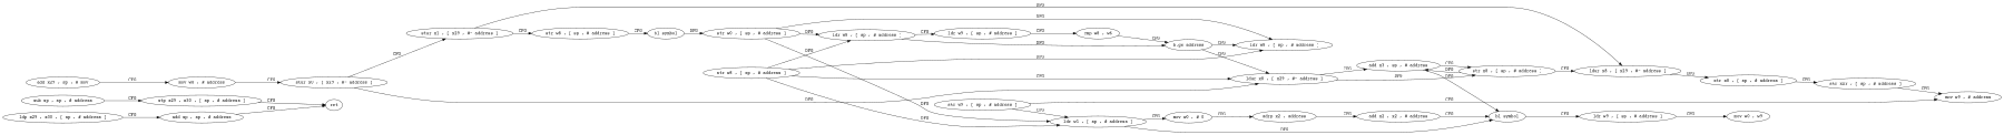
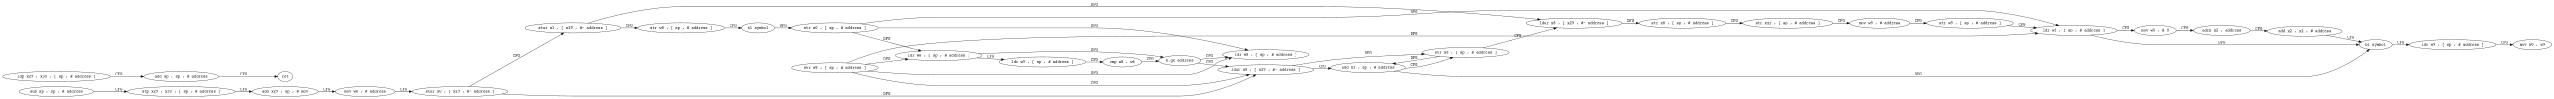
  digraph {
    fontname="Courier Prime"
    rankdir=LR
    node [fontname="Courier Prime"]
    edge [fontname="Courier Prime"]
    n1 [label="sub sp , sp , # address"]
    n2 [label="stp x29 , x30 , [ sp , # address ]"]
    n3 [label="add x29 , sp , # mov"]
    n4 [label="mov w8 , # address"]
    n5 [label="stur x0 , [ x29 , #- address ]"]
    n6 [label="stur x1 , [ x29 , #- address ]"]
    n7 [label="ldur x8 , [ x29 , #- address ]"]
    n8 [label="str w8 , [ sp , # address ]"]
    n9 [label="ldur x8 , [ x29 , #- address ]"]
    n10 [label="add x3 , sp , # address"]
    n11 [label="str x8 , [ sp , # address ]"]
    n12 [label="bl symbol"]
    n13 [label="str x8 , [ sp , # address ]"]
    n14 [label="str w0 , [ sp , # address ]"]
    n15 [label="ldr w8 , [ sp , # address ]"]
    n16 [label="ldr w8 , [ sp , # address ]"]
    n17 [label="ldr w1 , [ sp , # address ]"]
    n18 [label="ldr w9 , [ sp , # address ]"]
    n19 [label="b.ge address"]
    n20 [label="bl symbol"]
    n21 [label="mov w0 , # 0"]
    n22 [label="cmp w8 , w6"]
    n23 [label="ldr w9 , [ sp , # address ]"]
    n24 [label="str xzr , [ sp , # address ]"]
    n25 [label="mov w9 , # address"]
    n26 [label="str w9 , [ sp , # address ]"]
    n27 [label="adrp x2 , address"]
    n28 [label="add x2 , x2 , # address"]
    n29 [label="mov w0 , w9"]
    n30 [label="ldp x29 , x30 , [ sp , # address ]"]
    n31 [label="add sp , sp , # address"]
    n32 [label=ret]
    n33 [label="str w8 , [ sp , # address ]"]
    n1 -> n2 [label=CFG]
-   n2 -> n32 [label=CFG]
+   n2 -> n3 [label=CFG]
    n3 -> n4 [label=CFG]
    n4 -> n5 [label=CFG]
    n5 -> n6 [label=CFG]
    n5 -> n7 [label=DFG]
    n6 -> n8 [label=CFG]
    n6 -> n9 [label=DFG]
    n7 -> n10 [label=CFG]
    n7 -> n11 [label=DFG]
    n8 -> n12 [label=CFG]
    n9 -> n13 [label=DFG]
    n10 -> n11 [label=CFG]
    n10 -> n20 [label=DFG]
    n11 -> n9 [label=CFG]
    n11 -> n10 [label=DFG]
    n12 -> n14 [label=DFG]
    n13 -> n24 [label=CFG]
    n14 -> n15 [label=DFG]
    n14 -> n16 [label=DFG]
    n14 -> n17 [label=DFG]
    n15 -> n18 [label=CFG]
    n15 -> n19 [label=DFG]
    n17 -> n20 [label=DFG]
    n17 -> n21 [label=CFG]
    n18 -> n22 [label=CFG]
    n19 -> n7 [label=CFG]
    n19 -> n16 [label=CFG]
    n20 -> n23 [label=CFG]
    n21 -> n27 [label=CFG]
    n22 -> n19 [label=CFG]
    n23 -> n29 [label=CFG]
    n24 -> n25 [label=CFG]
-   n26 -> n25 [label=CFG]
+   n25 -> n26 [label=CFG]
    n26 -> n17 [label=CFG]
    n27 -> n28 [label=CFG]
    n28 -> n20 [label=CFG]
    n30 -> n31 [label=CFG]
    n31 -> n32 [label=CFG]
    n33 -> n7 [label=CFG]
    n33 -> n15 [label=DFG]
    n33 -> n16 [label=DFG]
    n33 -> n17 [label=DFG]
  }
